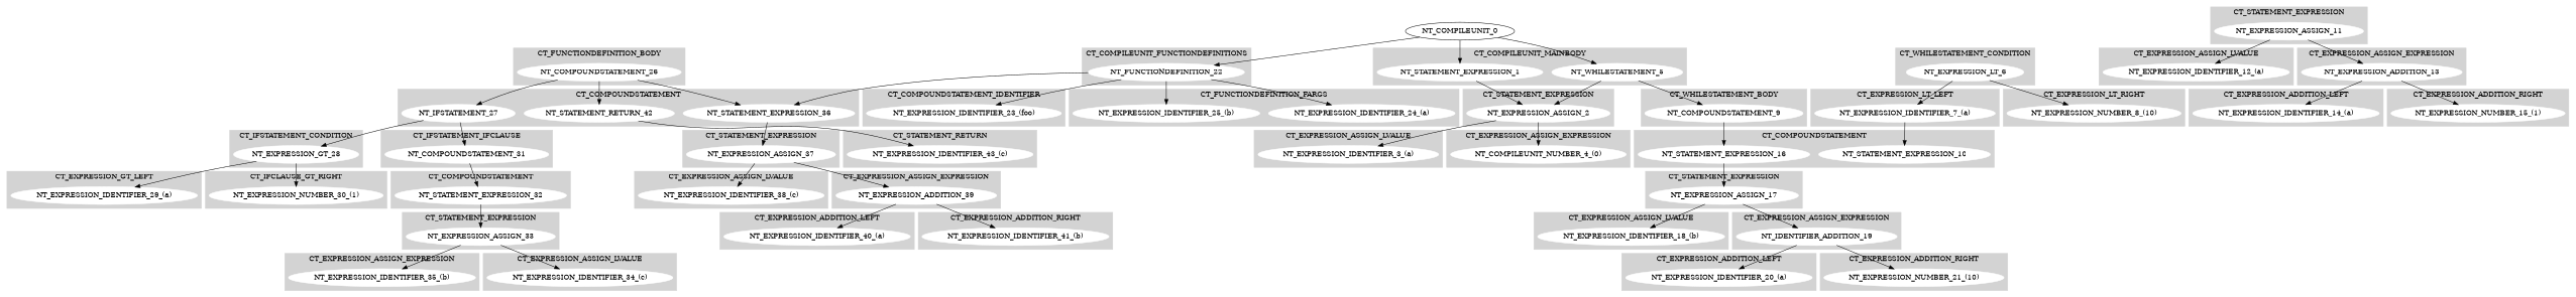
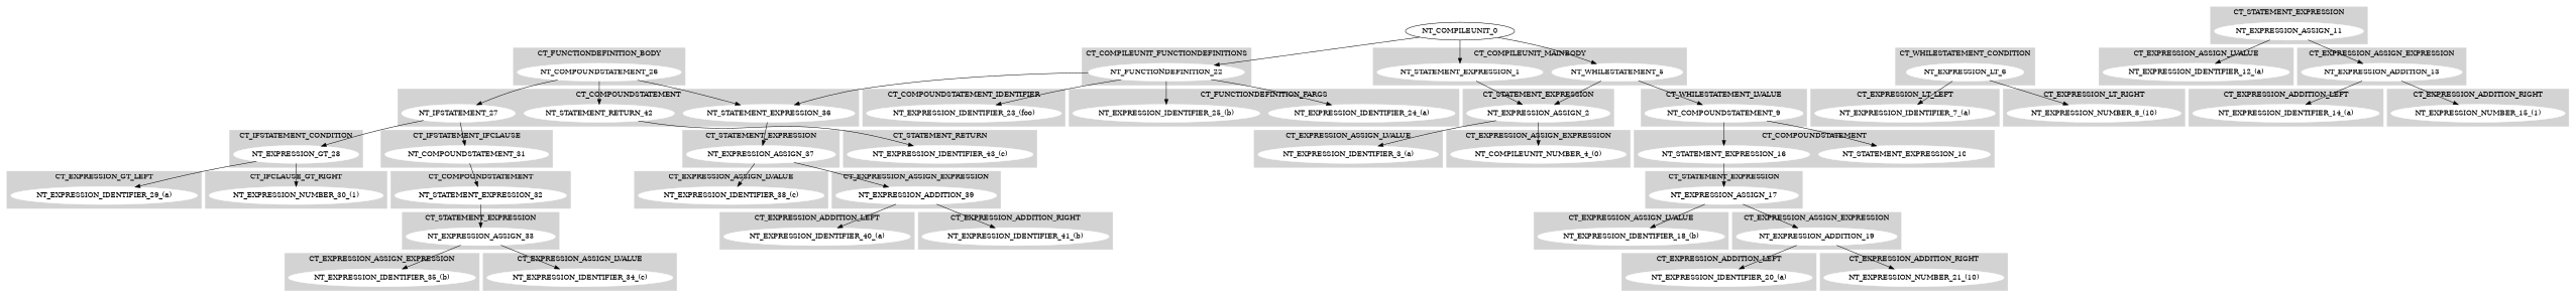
  digraph {
    node [color=white style=filled]
    "NT_FUNCTIOΝDEFINITION_22"
    NT_STATEMENT_EXPRESSION_1
    NT_WHILESTATEMENT_5
    NT_EXPRESSION_ASSIGN_2
    NT_EXPRESSION_LT_6
    "NT_EXPRESSION_IDENTIFIER_3_(a)"
    n7 [label="NT_COMPILEUNIT_NUMBER_4_(0)"]
    NT_COMPOUNDSTATEMENT_9
    "NT_EXPRESSION_IDENTIFIER_7_(a)"
    "NT_EXPRESSION_NUMBER_8_(10)"
    NT_STATEMENT_EXPRESSION_10
    NT_STATEMENT_EXPRESSION_16
    NT_EXPRESSION_ASSIGN_11
    "NT_EXPRESSION_IDENTIFIER_12_(a)"
    NT_EXPRESSION_ADDITION_13
    "NT_EXPRESSION_IDENTIFIER_14_(a)"
    "NT_EXPRESSION_NUMBER_15_(1)"
    NT_EXPRESSION_ASSIGN_17
    "NT_EXPRESSION_IDENTIFIER_18_(b)"
-   NT_EXPRESSION_ADDITION_19 [label=NT_IDENTIFIER_ADDITION_19]
+   NT_EXPRESSION_ADDITION_19
    "NT_EXPRESSION_IDENTIFIER_40_(a)"
    "NT_EXPRESSION_IDENTIFIER_20_(a)"
    "NT_EXPRESSION_NUMBER_21_(10)"
    "NT_EXPRESSION_IDENTIFIER_23_(foo)"
    "NT_EXPRESSION_IDENTIFIER_24_(a)"
    "NT_EXPRESSION_IDENTIFIER_25_(b)"
    NT_COMPOUNDSTATEMENT_26
    NT_IFSTATEMENT_27
    NT_STATEMENT_EXPRESSION_36
    NT_STATEMENT_RETURN_42
    NT_EXPRESSION_GT_28
    NT_COMPOUNDSTATEMENT_31
    "NT_EXPRESSION_IDENTIFIER_29_(a)"
    "NT_EXPRESSION_NUMBER_30_(1)"
    "NT_EXPRESSION_IDENTIFIER_35_(b)"
    NT_STATEMENT_EXPRESSION_32
    NT_EXPRESSION_ASSIGN_33
    "NT_EXPRESSION_IDENTIFIER_34_(c)"
    NT_EXPRESSION_ASSIGN_37
    "NT_EXPRESSION_IDENTIFIER_38_(c)"
    NT_EXPRESSION_ADDITION_39
    "NT_EXPRESSION_IDENTIFIER_41_(b)"
    "NT_EXPRESSION_IDENTIFIER_43_(c)"
    NT_COMPILEUNIT_0 [color="" style=""]
    subgraph cluster_1 {
      color=lightgrey
      label=CT_COMPILEUNIT_FUNCTIONDEFINITIONS
      style=filled
      "NT_FUNCTIOΝDEFINITION_22"
    }
    subgraph cluster_2 {
      color=lightgrey
      label=CT_COMPILEUNIT_MAINBODY
      style=filled
      NT_STATEMENT_EXPRESSION_1
      NT_WHILESTATEMENT_5
    }
    subgraph cluster_3 {
      color=lightgrey
      label=CT_STATEMENT_EXPRESSION
      style=filled
      NT_EXPRESSION_ASSIGN_2
    }
    subgraph cluster_4 {
      color=lightgrey
      label=CT_WHILESTATEMENT_CONDITION
      style=filled
      NT_EXPRESSION_LT_6
    }
    subgraph cluster_5 {
      color=lightgrey
      label=CT_EXPRESSION_ASSIGN_LVALUE
      style=filled
      "NT_EXPRESSION_IDENTIFIER_3_(a)"
    }
    subgraph cluster_6 {
      color=lightgrey
      label=CT_EXPRESSION_ASSIGN_EXPRESSION
      style=filled
      n7
    }
    subgraph cluster_7 {
      color=lightgrey
-     label=CT_WHILESTATEMENT_BODY
+     label=CT_WHILESTATEMENT_LVALUE
      style=filled
      NT_COMPOUNDSTATEMENT_9
    }
    subgraph cluster_8 {
      color=lightgrey
      label=CT_EXPRESSION_LT_LEFT
      style=filled
      "NT_EXPRESSION_IDENTIFIER_7_(a)"
    }
    subgraph cluster_9 {
      color=lightgrey
      label=CT_EXPRESSION_LT_RIGHT
      style=filled
      "NT_EXPRESSION_NUMBER_8_(10)"
    }
    subgraph cluster_10 {
      color=lightgrey
      label=CT_COMPOUNDSTATEMENT
      style=filled
      NT_STATEMENT_EXPRESSION_10
      NT_STATEMENT_EXPRESSION_16
    }
    subgraph cluster_11 {
      color=lightgrey
      label=CT_STATEMENT_EXPRESSION
      style=filled
      NT_EXPRESSION_ASSIGN_11
    }
    subgraph cluster_12 {
      color=lightgrey
      label=CT_EXPRESSION_ASSIGN_LVALUE
      style=filled
      "NT_EXPRESSION_IDENTIFIER_12_(a)"
    }
    subgraph cluster_13 {
      color=lightgrey
      label=CT_EXPRESSION_ASSIGN_EXPRESSION
      style=filled
      NT_EXPRESSION_ADDITION_13
    }
    subgraph cluster_14 {
      color=lightgrey
      label=CT_EXPRESSION_ADDITION_LEFT
      style=filled
      "NT_EXPRESSION_IDENTIFIER_14_(a)"
    }
    subgraph cluster_15 {
      color=lightgrey
      label=CT_EXPRESSION_ADDITION_RIGHT
      style=filled
      "NT_EXPRESSION_NUMBER_15_(1)"
    }
    subgraph cluster_16 {
      color=lightgrey
      label=CT_STATEMENT_EXPRESSION
      style=filled
      NT_EXPRESSION_ASSIGN_17
    }
    subgraph cluster_17 {
      color=lightgrey
      label=CT_EXPRESSION_ASSIGN_LVALUE
      style=filled
      "NT_EXPRESSION_IDENTIFIER_18_(b)"
    }
    subgraph cluster_18 {
      color=lightgrey
      label=CT_EXPRESSION_ASSIGN_EXPRESSION
      style=filled
      NT_EXPRESSION_ADDITION_19
    }
    subgraph cluster_19 {
      color=lightgrey
      label=CT_EXPRESSION_ADDITION_LEFT
      style=filled
      "NT_EXPRESSION_IDENTIFIER_40_(a)"
    }
    subgraph cluster_20 {
      color=lightgrey
      label=CT_EXPRESSION_ADDITION_LEFT
      style=filled
      "NT_EXPRESSION_IDENTIFIER_20_(a)"
    }
    subgraph cluster_21 {
      color=lightgrey
      label=CT_EXPRESSION_ADDITION_RIGHT
      style=filled
      "NT_EXPRESSION_NUMBER_21_(10)"
    }
    subgraph cluster_22 {
      color=lightgrey
      label=CT_COMPOUNDSTATEMENT_IDENTIFIER
      style=filled
      "NT_EXPRESSION_IDENTIFIER_23_(foo)"
    }
    subgraph cluster_23 {
      color=lightgrey
      label=CT_FUNCTIONDEFINITION_FARGS
      style=filled
      "NT_EXPRESSION_IDENTIFIER_24_(a)"
      "NT_EXPRESSION_IDENTIFIER_25_(b)"
    }
    subgraph cluster_24 {
      color=lightgrey
      label=CT_FUNCTIONDEFINITION_BODY
      style=filled
      NT_COMPOUNDSTATEMENT_26
    }
    subgraph cluster_25 {
      color=lightgrey
      label=CT_COMPOUNDSTATEMENT
      style=filled
      NT_IFSTATEMENT_27
      NT_STATEMENT_EXPRESSION_36
      NT_STATEMENT_RETURN_42
    }
    subgraph cluster_26 {
      color=lightgrey
      label=CT_IFSTATEMENT_CONDITION
      style=filled
      NT_EXPRESSION_GT_28
    }
    subgraph cluster_27 {
      color=lightgrey
      label=CT_IFSTATEMENT_IFCLAUSE
      style=filled
      NT_COMPOUNDSTATEMENT_31
    }
    subgraph cluster_28 {
      color=lightgrey
      label=CT_EXPRESSION_GT_LEFT
      style=filled
      "NT_EXPRESSION_IDENTIFIER_29_(a)"
    }
    subgraph cluster_29 {
      color=lightgrey
      label=CT_IFCLAUSE_GT_RIGHT
      style=filled
      "NT_EXPRESSION_NUMBER_30_(1)"
    }
    subgraph cluster_30 {
      color=lightgrey
      label=CT_EXPRESSION_ASSIGN_EXPRESSION
      style=filled
      "NT_EXPRESSION_IDENTIFIER_35_(b)"
    }
    subgraph cluster_31 {
      color=lightgrey
      label=CT_COMPOUNDSTATEMENT
      style=filled
      NT_STATEMENT_EXPRESSION_32
    }
    subgraph cluster_32 {
      color=lightgrey
      label=CT_STATEMENT_EXPRESSION
      style=filled
      NT_EXPRESSION_ASSIGN_33
    }
    subgraph cluster_33 {
      color=lightgrey
      label=CT_EXPRESSION_ASSIGN_LVALUE
      style=filled
      "NT_EXPRESSION_IDENTIFIER_34_(c)"
    }
    subgraph cluster_34 {
      color=lightgrey
      label=CT_STATEMENT_EXPRESSION
      style=filled
      NT_EXPRESSION_ASSIGN_37
    }
    subgraph cluster_35 {
      color=lightgrey
      label=CT_EXPRESSION_ASSIGN_LVALUE
      style=filled
      "NT_EXPRESSION_IDENTIFIER_38_(c)"
    }
    subgraph cluster_36 {
      color=lightgrey
      label=CT_EXPRESSION_ASSIGN_EXPRESSION
      style=filled
      NT_EXPRESSION_ADDITION_39
    }
    subgraph cluster_37 {
      color=lightgrey
      label=CT_EXPRESSION_ADDITION_RIGHT
      style=filled
      "NT_EXPRESSION_IDENTIFIER_41_(b)"
    }
    subgraph cluster_38 {
      color=lightgrey
      label=CT_STATEMENT_RETURN
      style=filled
      "NT_EXPRESSION_IDENTIFIER_43_(c)"
    }
    "NT_FUNCTIOΝDEFINITION_22" -> "NT_EXPRESSION_IDENTIFIER_23_(foo)"
    "NT_FUNCTIOΝDEFINITION_22" -> "NT_EXPRESSION_IDENTIFIER_24_(a)"
    "NT_FUNCTIOΝDEFINITION_22" -> "NT_EXPRESSION_IDENTIFIER_25_(b)"
    "NT_FUNCTIOΝDEFINITION_22" -> NT_STATEMENT_EXPRESSION_36
    NT_STATEMENT_EXPRESSION_1 -> NT_EXPRESSION_ASSIGN_2
    NT_WHILESTATEMENT_5 -> NT_EXPRESSION_ASSIGN_2
    NT_WHILESTATEMENT_5 -> NT_COMPOUNDSTATEMENT_9
    NT_EXPRESSION_ASSIGN_2 -> "NT_EXPRESSION_IDENTIFIER_3_(a)"
    NT_EXPRESSION_ASSIGN_2 -> n7
    NT_EXPRESSION_LT_6 -> "NT_EXPRESSION_IDENTIFIER_7_(a)"
    NT_EXPRESSION_LT_6 -> "NT_EXPRESSION_NUMBER_8_(10)"
-   "NT_EXPRESSION_IDENTIFIER_7_(a)" -> NT_STATEMENT_EXPRESSION_10
+   NT_COMPOUNDSTATEMENT_9 -> NT_STATEMENT_EXPRESSION_10
    NT_COMPOUNDSTATEMENT_9 -> NT_STATEMENT_EXPRESSION_16
    NT_STATEMENT_EXPRESSION_16 -> NT_EXPRESSION_ASSIGN_17
    NT_EXPRESSION_ASSIGN_11 -> "NT_EXPRESSION_IDENTIFIER_12_(a)"
    NT_EXPRESSION_ASSIGN_11 -> NT_EXPRESSION_ADDITION_13
    NT_EXPRESSION_ADDITION_13 -> "NT_EXPRESSION_IDENTIFIER_14_(a)"
    NT_EXPRESSION_ADDITION_13 -> "NT_EXPRESSION_NUMBER_15_(1)"
    NT_EXPRESSION_ASSIGN_17 -> "NT_EXPRESSION_IDENTIFIER_18_(b)"
    NT_EXPRESSION_ASSIGN_17 -> NT_EXPRESSION_ADDITION_19
    NT_EXPRESSION_ADDITION_19 -> "NT_EXPRESSION_IDENTIFIER_20_(a)"
    NT_EXPRESSION_ADDITION_19 -> "NT_EXPRESSION_NUMBER_21_(10)"
    NT_COMPOUNDSTATEMENT_26 -> NT_IFSTATEMENT_27
    NT_COMPOUNDSTATEMENT_26 -> NT_STATEMENT_EXPRESSION_36
    NT_COMPOUNDSTATEMENT_26 -> NT_STATEMENT_RETURN_42
    NT_IFSTATEMENT_27 -> NT_EXPRESSION_GT_28
    NT_IFSTATEMENT_27 -> NT_COMPOUNDSTATEMENT_31
    NT_STATEMENT_EXPRESSION_36 -> NT_EXPRESSION_ASSIGN_37
    NT_STATEMENT_RETURN_42 -> "NT_EXPRESSION_IDENTIFIER_43_(c)"
    NT_EXPRESSION_GT_28 -> "NT_EXPRESSION_IDENTIFIER_29_(a)"
    NT_EXPRESSION_GT_28 -> "NT_EXPRESSION_NUMBER_30_(1)"
    NT_COMPOUNDSTATEMENT_31 -> NT_STATEMENT_EXPRESSION_32
    NT_STATEMENT_EXPRESSION_32 -> NT_EXPRESSION_ASSIGN_33
    NT_EXPRESSION_ASSIGN_33 -> "NT_EXPRESSION_IDENTIFIER_35_(b)"
    NT_EXPRESSION_ASSIGN_33 -> "NT_EXPRESSION_IDENTIFIER_34_(c)"
    NT_EXPRESSION_ASSIGN_37 -> "NT_EXPRESSION_IDENTIFIER_38_(c)"
    NT_EXPRESSION_ASSIGN_37 -> NT_EXPRESSION_ADDITION_39
    NT_EXPRESSION_ADDITION_39 -> "NT_EXPRESSION_IDENTIFIER_40_(a)"
    NT_EXPRESSION_ADDITION_39 -> "NT_EXPRESSION_IDENTIFIER_41_(b)"
    NT_COMPILEUNIT_0 -> "NT_FUNCTIOΝDEFINITION_22"
    NT_COMPILEUNIT_0 -> NT_STATEMENT_EXPRESSION_1
    NT_COMPILEUNIT_0 -> NT_WHILESTATEMENT_5
  }
